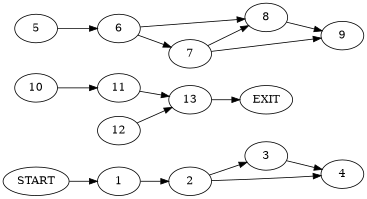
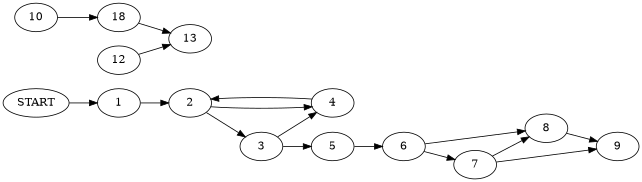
  digraph {
    rankdir=LR
    n1 [label=START]
    1
    2
-   n4 [label=EXIT]
    3
    4
    5
    6
    7
    8
    9
    10
-   11
+   11 [label=18]
    13
    12
    n1 -> 1
    1 -> 2
    2 -> 3
    2 -> 4
    3 -> 4
+   3 -> 5
+   4 -> 2
    5 -> 6
    6 -> 7
    6 -> 8
    7 -> 8
    7 -> 9
    8 -> 9
    10 -> 11
    11 -> 13
-   13 -> n4
    12 -> 13
  }
